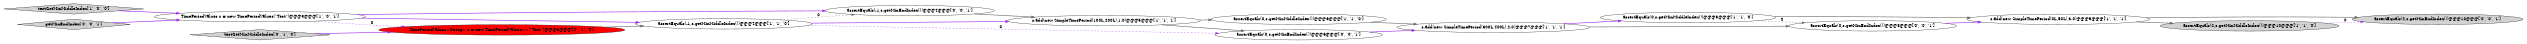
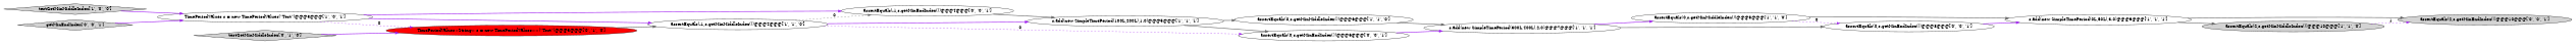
  digraph {
    rankdir=LR
    node [fillcolor=white shape=ellipse style=filled]
    edge [color=purple style=bold]
    n1 [label="s.add(new SimpleTimePeriod(100L,200L),1.0)@@@5@@@['1', '1', '1']"]
    n2 [label="assertEquals(0,s.getMinEndIndex())@@@6@@@['0', '0', '1']"]
    n3 [label="assertEquals(0,s.getMinMiddleIndex())@@@6@@@['1', '1', '0']"]
    n4 [label="s.add(new SimpleTimePeriod(300L,400L),2.0)@@@7@@@['1', '1', '1']"]
    n5 [label="assertEquals(0,s.getMinMiddleIndex())@@@8@@@['1', '1', '0']"]
    n6 [label="assertEquals(0,s.getMinEndIndex())@@@8@@@['0', '0', '1']"]
    n7 [label="s.add(new SimpleTimePeriod(0L,50L),3.0)@@@9@@@['1', '1', '1']"]
    n8 [fillcolor=lightgray label="assertEquals(2,s.getMinEndIndex())@@@10@@@['0', '0', '1']"]
    n9 [fillcolor=lightgray label="assertEquals(2,s.getMinMiddleIndex())@@@10@@@['1', '1', '0']"]
    n10 [fillcolor=lightgray label="testGetMinMiddleIndex['1', '0', '0']" shape=diamond]
    n11 [label="TimePeriodValues s = new TimePeriodValues(\"Test\")@@@3@@@['1', '0', '1']"]
    n12 [fillcolor=red label="TimePeriodValues<String> s = new TimePeriodValues<>(\"Test\")@@@3@@@['0', '1', '0']"]
    n13 [label="assertEquals(-1,s.getMinEndIndex())@@@4@@@['0', '0', '1']"]
    n14 [label="assertEquals(-1,s.getMinMiddleIndex())@@@4@@@['1', '1', '0']"]
    n15 [fillcolor=lightgray label="testGetMinMiddleIndex['0', '1', '0']" shape=diamond]
    n16 [fillcolor=lightgray label="getMinEndIndex['0', '0', '1']" shape=diamond]
    n1 -> n2 [color=gray40]
    n1 -> n3 [color=gray40]
    n2 -> n4
    n3 -> n4 [color=gray40]
    n4 -> n5
    n4 -> n6 [color=gray40]
-   n5 -> n6 [color=gray40 label=0 style=dashed]
+   n5 -> n6 [label=0 style=dashed]
    n5 -> n7 [color=gray40]
    n6 -> n7
    n7 -> n8 [color=gray40]
    n7 -> n9 [color=gray40]
-   n9 -> n8 [label=0 style=dashed]
+   n9 -> n8 [label=1 style=dashed]
    n10 -> n11
    n11 -> n12 [label=0 style=dashed]
    n11 -> n13
    n11 -> n14
    n12 -> n14 [color=gray40]
    n13 -> n1 [color=gray40]
    n14 -> n1
    n14 -> n2 [label=0 style=dashed]
    n14 -> n13 [color=gray40 label=0 style=dashed]
    n15 -> n12
    n16 -> n11
  }
